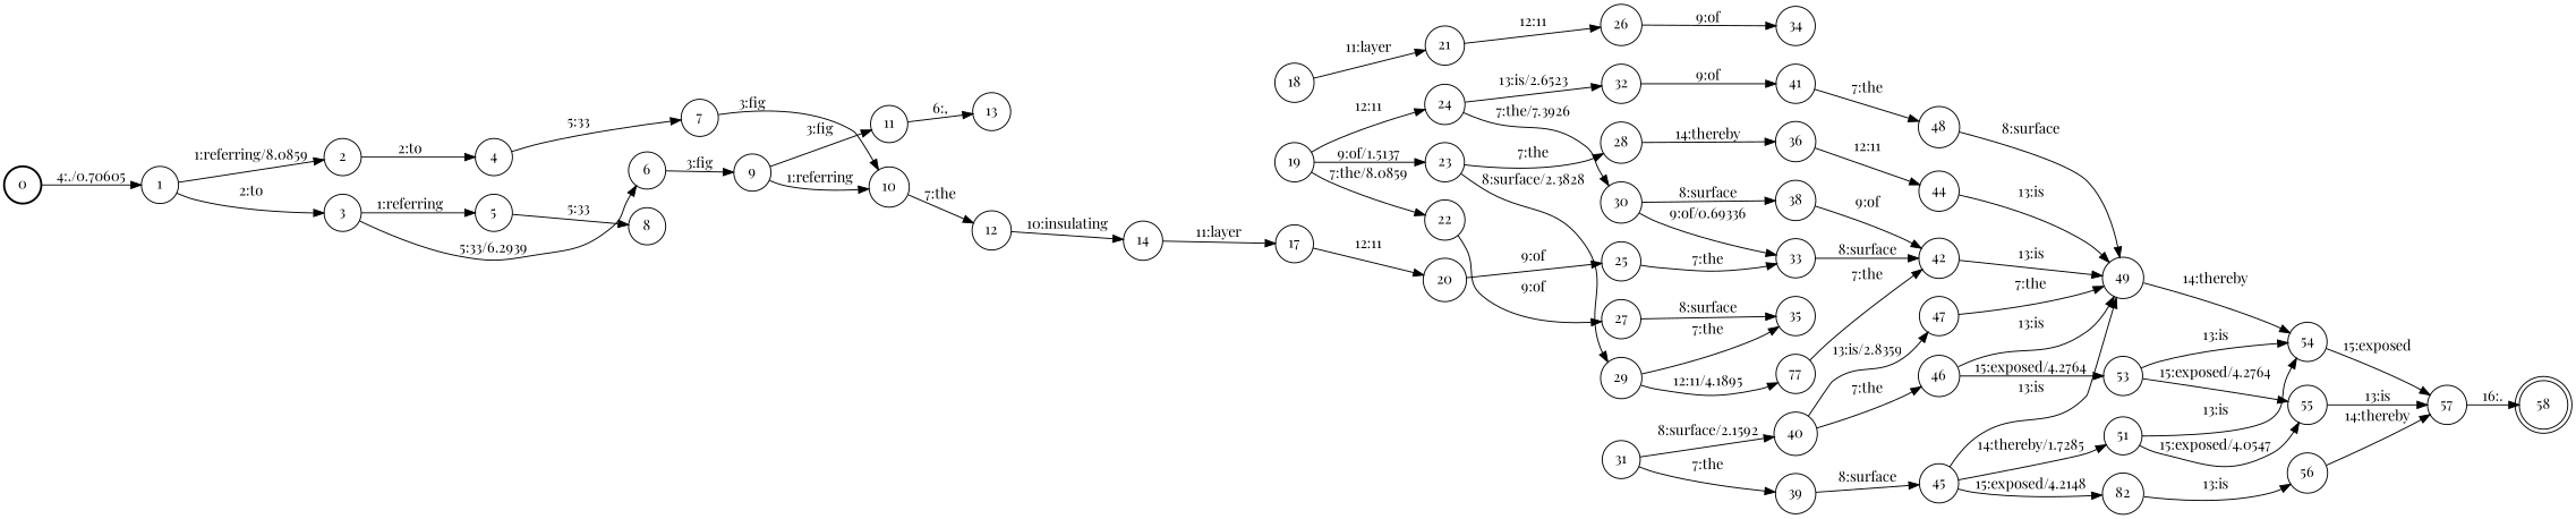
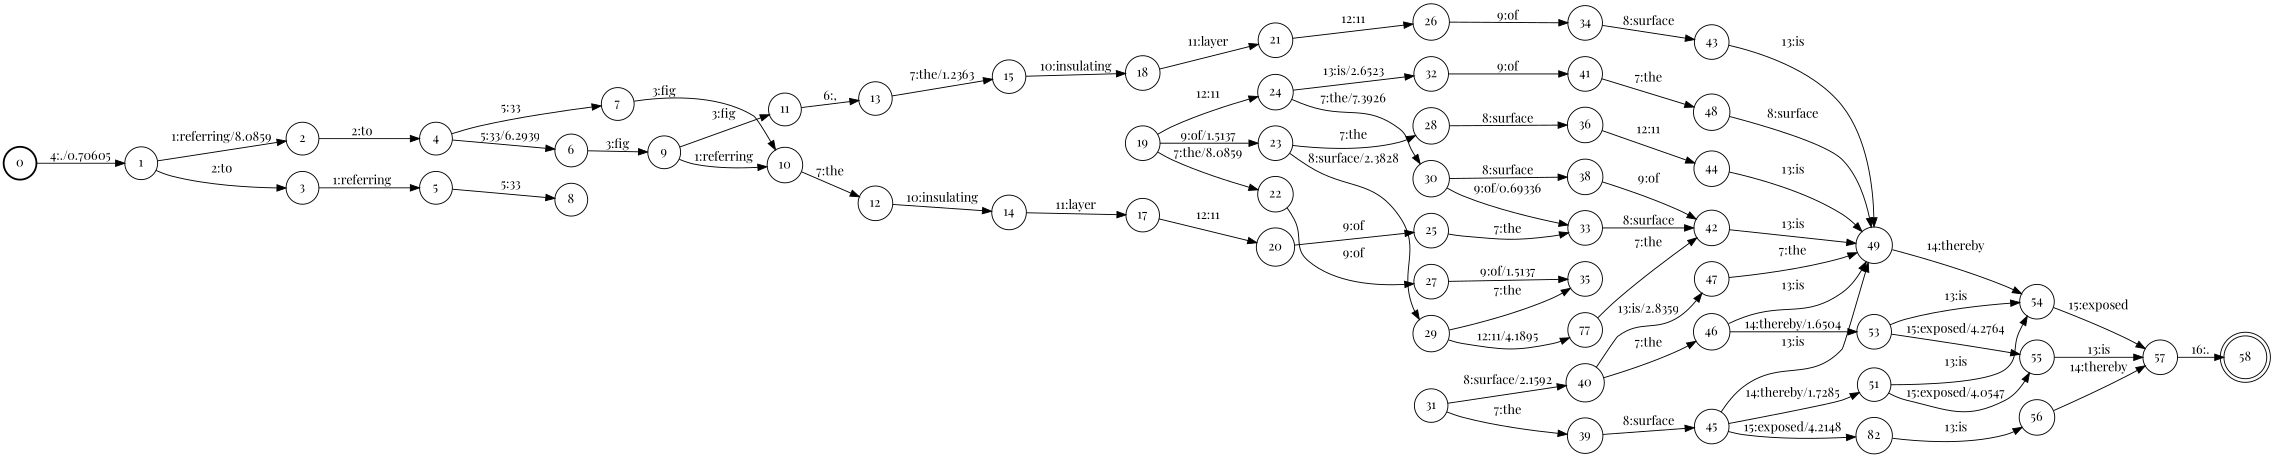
  digraph {
    fontname="Playfair Display"
    nodesep=0.25
    rankdir=LR
    ranksep=0.4
    node [fontname="Playfair Display" fontsize=14 shape=circle style=solid]
    edge [fontname="Playfair Display" fontsize=14]
    n1 [label=0 style=bold]
    n2 [label=1]
    n3 [label=2]
    n4 [label=3]
    n5 [label=4]
    n6 [label=5]
    n7 [label=6]
    n8 [label=7]
    n9 [label=8]
    n10 [label=9]
    n11 [label=10]
    n12 [label=11]
    n13 [label=12]
    n14 [label=13]
    n15 [label=14]
+   n16 [label=15]
    n17 [label=17]
    n18 [label=18]
    n19 [label=20]
    n20 [label=21]
    n21 [label=19]
    n22 [label=22]
    n23 [label=23]
    n24 [label=24]
    n25 [label=25]
    n26 [label=26]
    n27 [label=27]
    n28 [label=28]
    n29 [label=29]
    n30 [label=30]
    n31 [label=32]
    n32 [label=33]
    n33 [label=34]
    n34 [label=35]
    n35 [label=36]
    n36 [label=77]
    n37 [label=38]
    n38 [label=31]
    n39 [label=39]
    n40 [label=40]
    n41 [label=41]
    n42 [label=42]
+   n43 [label=43]
    n44 [label=44]
    n45 [label=45]
    n46 [label=46]
    n47 [label=47]
    n48 [label=48]
    n49 [label=49]
    n50 [label=51]
    n51 [label=82]
    n52 [label=53]
    n53 [label=54]
    n54 [label=55]
    n55 [label=56]
    n56 [label=57]
    n57 [label=58 shape=doublecircle]
    n1 -> n2 [label="4:./0.70605"]
    n2 -> n3 [label="1:referring/8.0859"]
    n2 -> n4 [label="2:to"]
    n3 -> n5 [label="2:to"]
    n4 -> n6 [label="1:referring"]
-   n4 -> n7 [label="5:33/6.2939"]
+   n5 -> n7 [label="5:33/6.2939"]
    n5 -> n8 [label="5:33"]
    n6 -> n9 [label="5:33"]
    n7 -> n10 [label="3:fig"]
    n8 -> n11 [label="3:fig"]
    n10 -> n11 [label="1:referring"]
    n10 -> n12 [label="3:fig"]
    n11 -> n13 [label="7:the"]
    n12 -> n14 [label="6:,"]
    n13 -> n15 [label="10:insulating"]
+   n14 -> n16 [label="7:the/1.2363"]
    n15 -> n17 [label="11:layer"]
+   n16 -> n18 [label="10:insulating"]
    n17 -> n19 [label="12:11"]
    n18 -> n20 [label="11:layer"]
    n19 -> n25 [label="9:of"]
    n20 -> n26 [label="12:11"]
    n21 -> n22 [label="7:the/8.0859"]
    n21 -> n23 [label="9:of/1.5137"]
    n21 -> n24 [label="12:11"]
    n22 -> n27 [label="9:of"]
    n23 -> n28 [label="7:the"]
    n23 -> n29 [label="8:surface/2.3828"]
    n24 -> n30 [label="7:the/7.3926"]
    n24 -> n31 [label="13:is/2.6523"]
    n25 -> n32 [label="7:the"]
    n26 -> n33 [label="9:of"]
-   n27 -> n34 [label="8:surface"]
-   n28 -> n35 [label="14:thereby"]
+   n27 -> n34 [label="9:of/1.5137"]
+   n28 -> n35 [label="8:surface"]
    n29 -> n34 [label="7:the"]
    n29 -> n36 [label="12:11/4.1895"]
    n30 -> n32 [label="9:of/0.69336"]
    n30 -> n37 [label="8:surface"]
    n31 -> n41 [label="9:of"]
    n32 -> n42 [label="8:surface"]
+   n33 -> n43 [label="8:surface"]
    n35 -> n44 [label="12:11"]
    n36 -> n42 [label="7:the"]
    n37 -> n42 [label="9:of"]
    n38 -> n39 [label="7:the"]
    n38 -> n40 [label="8:surface/2.1592"]
    n39 -> n45 [label="8:surface"]
    n40 -> n46 [label="7:the"]
    n40 -> n47 [label="13:is/2.8359"]
    n41 -> n48 [label="7:the"]
    n42 -> n49 [label="13:is"]
+   n43 -> n49 [label="13:is"]
    n44 -> n49 [label="13:is"]
    n45 -> n49 [label="13:is"]
    n45 -> n50 [label="14:thereby/1.7285"]
    n45 -> n51 [label="15:exposed/4.2148"]
    n46 -> n49 [label="13:is"]
-   n46 -> n52 [label="15:exposed/4.2764"]
+   n46 -> n52 [label="14:thereby/1.6504"]
    n47 -> n49 [label="7:the"]
    n48 -> n49 [label="8:surface"]
    n49 -> n53 [label="14:thereby"]
    n50 -> n53 [label="13:is"]
    n50 -> n54 [label="15:exposed/4.0547"]
    n51 -> n55 [label="13:is"]
    n52 -> n53 [label="13:is"]
    n52 -> n54 [label="15:exposed/4.2764"]
    n53 -> n56 [label="15:exposed"]
    n54 -> n56 [label="13:is"]
    n55 -> n56 [label="14:thereby"]
    n56 -> n57 [label="16:."]
  }
